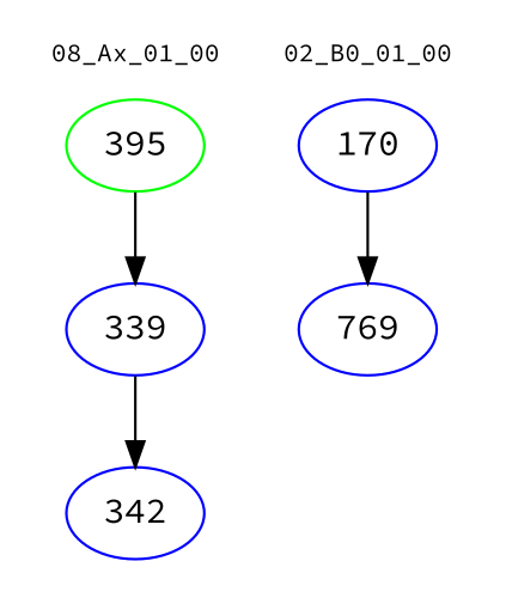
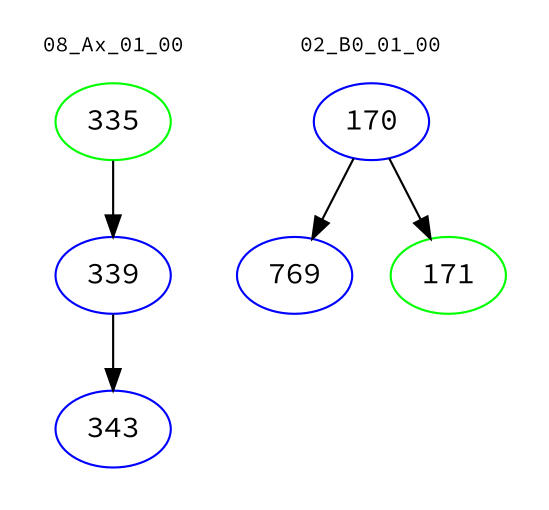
  digraph {
    fontname="Source Code Pro"
    node [color=blue fontname="Source Code Pro"]
    edge [color=black fontname="Source Code Pro"]
    n1 [label=339]
-   n2 [color=green label=395]
-   n3 [label=342]
+   n2 [color=green label=335]
+   n3 [label=343]
    n4 [label=170]
    n5 [label=769]
+   n6 [color=green label=171]
    subgraph cluster_1 {
      color=white
      fontsize=10
      label="08_Ax_01_00"
      n1
      n2
      n3
    }
    subgraph cluster_2 {
      color=white
      fontsize=10
      label="02_B0_01_00"
      n4
      n5
+     n6
    }
    n1 -> n3
    n2 -> n1
    n4 -> n5
+   n4 -> n6
  }
